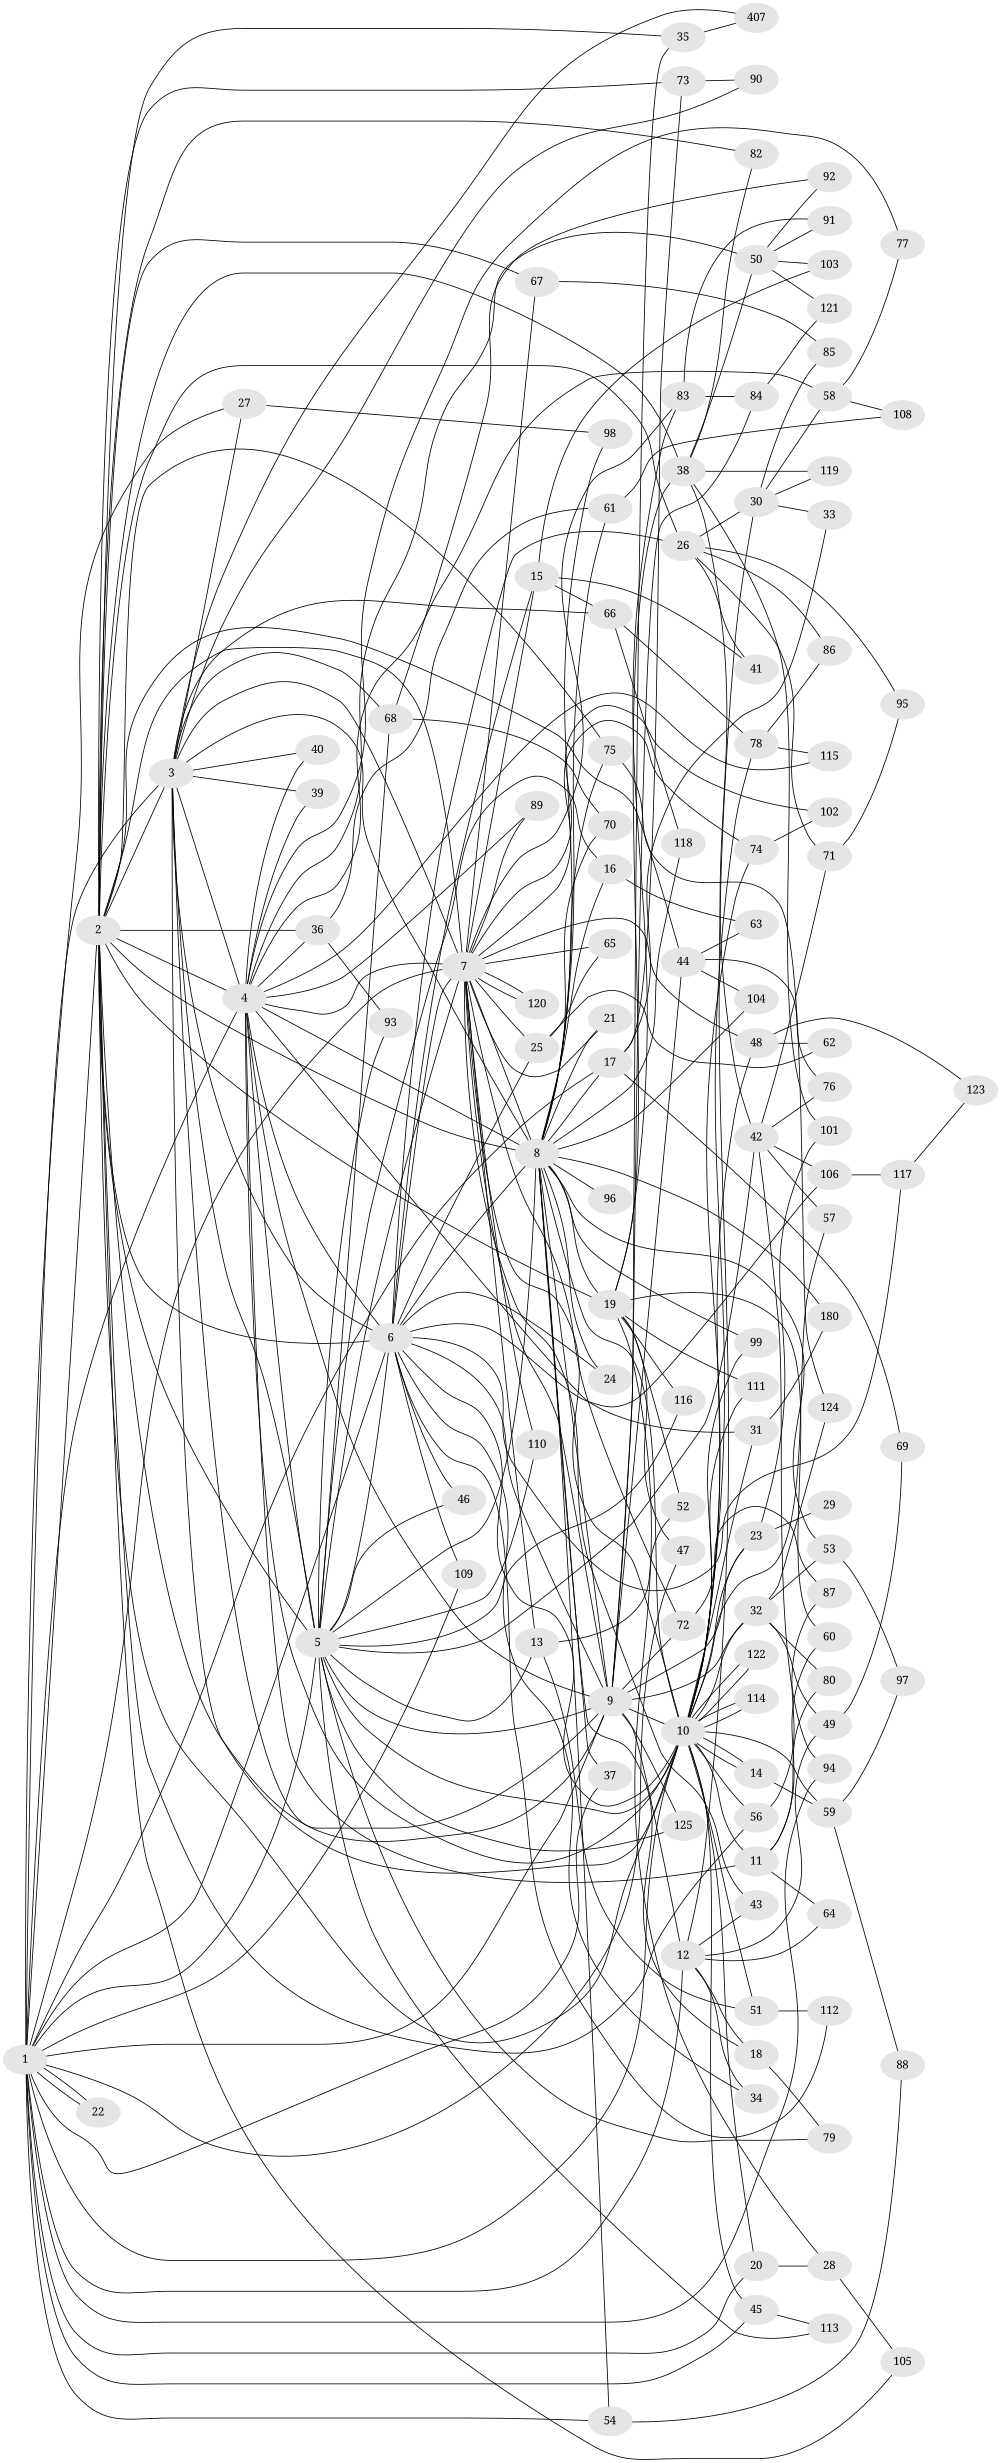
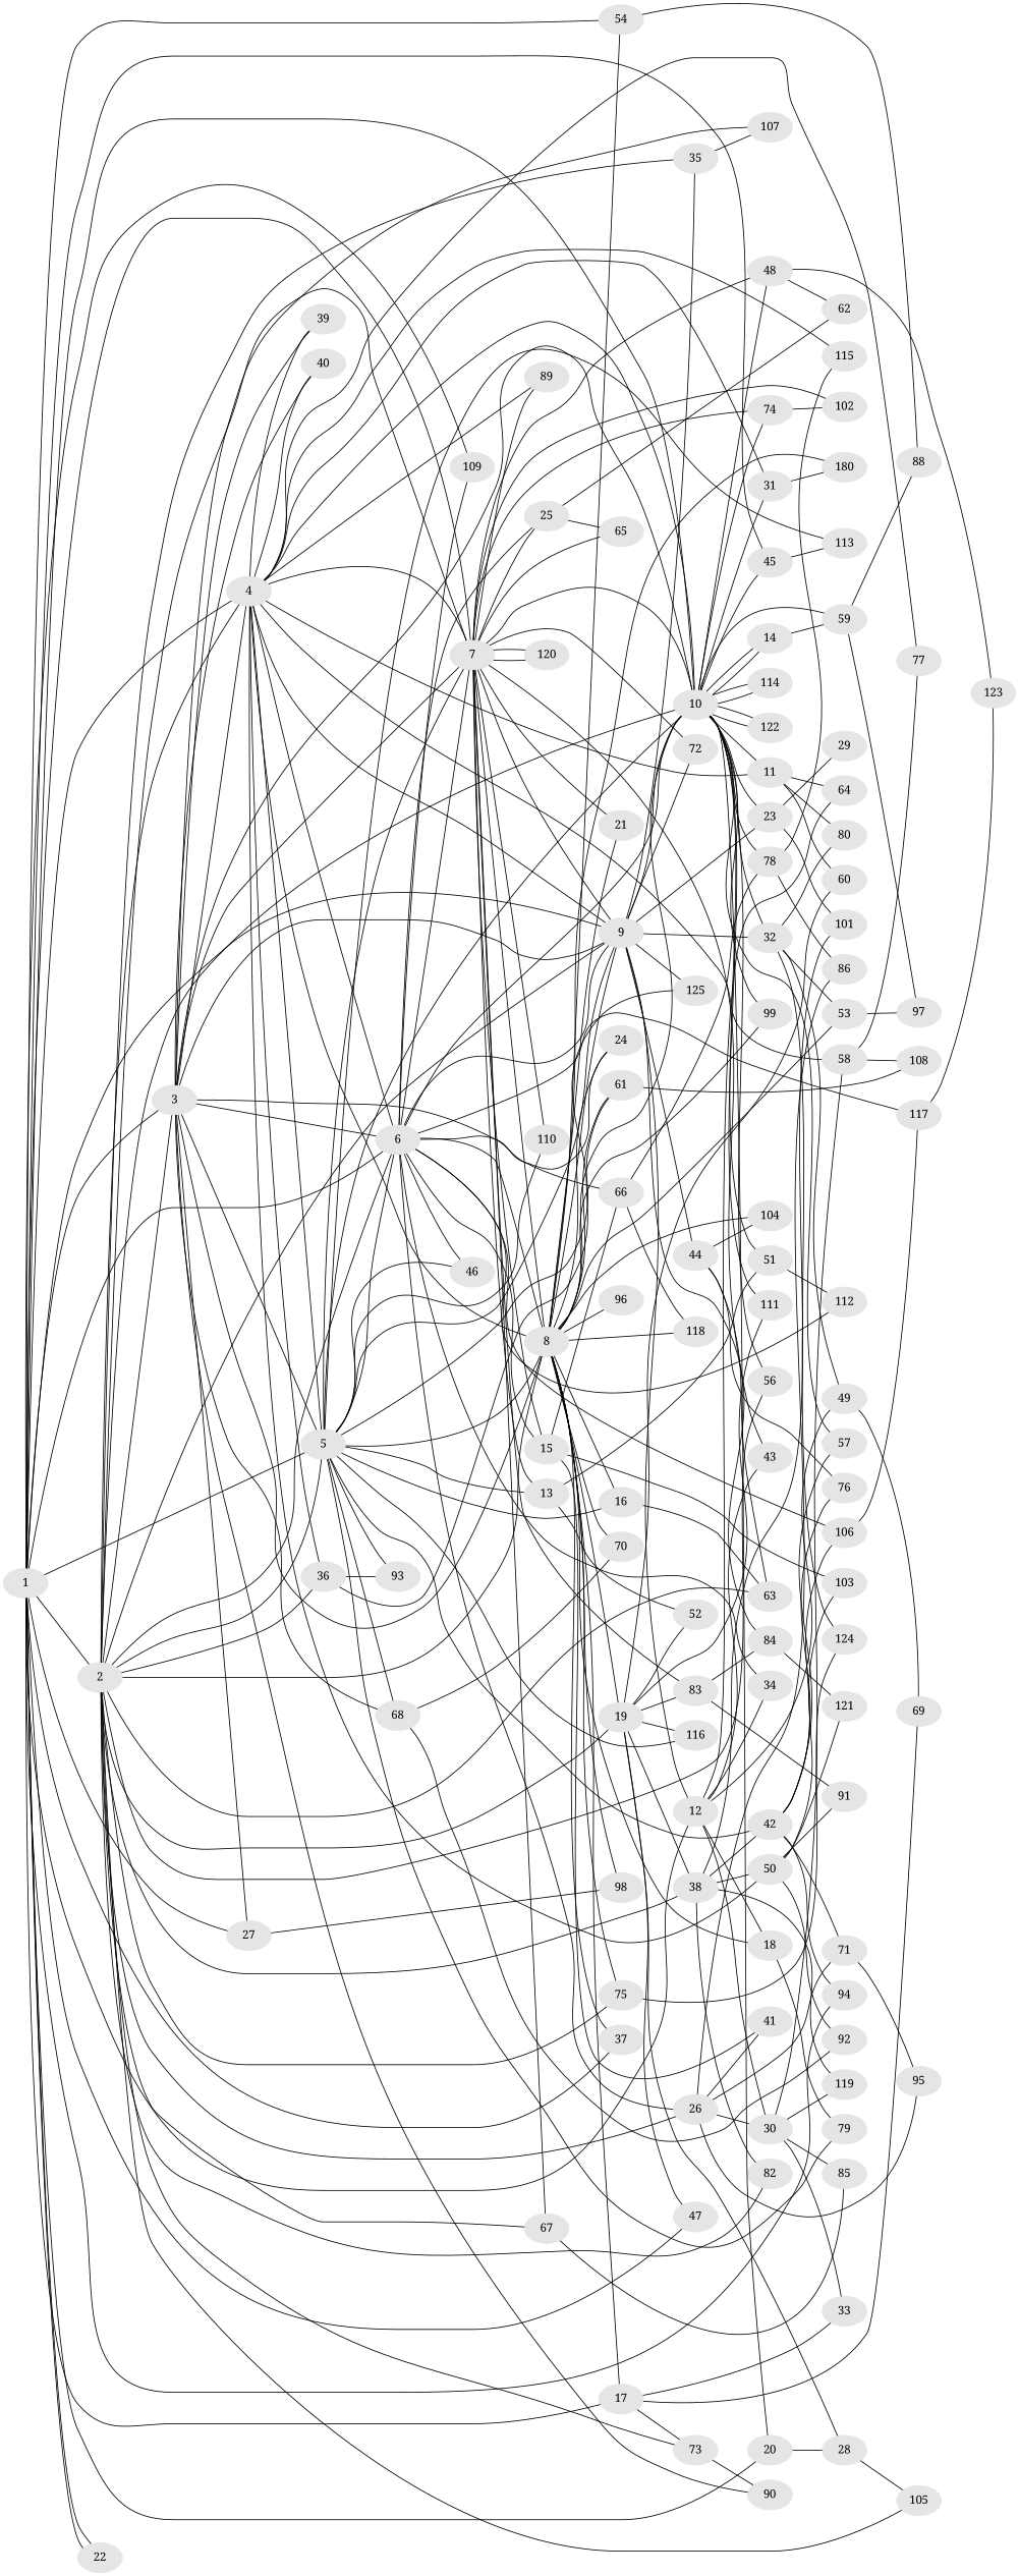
  graph {
    fontname="Noto Serif"
    rankdir=LR
    node [color=gray90 fontname="Noto Serif" style=filled]
    edge [fontname="Noto Serif"]
    1
    2
    3
    4
    5
    6
    7
    9
    10
    12
    17
    20
    22
    27
    37
    45
    47
    54
    94
    109
    8
    19
    26
    35
    36
    38
    44
    56
    67
    73
    75
    82
    105
    39
    40
    66
    68
    90
-   107 [label=407]
+   107
    11
    31
    50
    58
    77
    89
    115
    13
    16
    42
    46
    79
    93
    110
    113
    116
    125
    15
    24
    25
    34
    106
    112
    117
    21
    43
    48
    65
    72
    74
    83
    102
    120
    96
    18
    53
    61
    70
    98
    99
    n80 [label=180]
    104
    118
    23
    32
    84
    14
    51
    57
    59
    78
    111
    114
    122
    64
    30
    49
    33
    69
    28
    88
    60
    52
    41
    71
    86
    95
    101
    119
    63
    76
-   87
    85
    124
    92
    80
    103
    91
    121
    108
    62
    123
    97
    29
    1 -- 2
    1 -- 3
    1 -- 4
    1 -- 5
    1 -- 6
    1 -- 7
    1 -- 9
    1 -- 10
    1 -- 12
    1 -- 17
    1 -- 20
    1 -- 22
    1 -- 22
    1 -- 27
    1 -- 37
    1 -- 45
    1 -- 47
    1 -- 54
    1 -- 94
    1 -- 109
    2 -- 3
    2 -- 4
    2 -- 5
    2 -- 6
    2 -- 7
    2 -- 9
    2 -- 10
    2 -- 8
    2 -- 19
    2 -- 26
    2 -- 35
    2 -- 36
    2 -- 38
-   2 -- 44
+   2 -- 63
    2 -- 56
    2 -- 67
    2 -- 73
    2 -- 75
    2 -- 82
    2 -- 105
    3 -- 4
    3 -- 5
    3 -- 6
    3 -- 7
    3 -- 9
    3 -- 10
    3 -- 27
    3 -- 8
    3 -- 39
    3 -- 40
    3 -- 66
    3 -- 68
    3 -- 90
    3 -- 107
    4 -- 5
    4 -- 6
    4 -- 7
    4 -- 9
    4 -- 10
    4 -- 8
    4 -- 36
    4 -- 39
    4 -- 40
    4 -- 11
    4 -- 31
    4 -- 50
    4 -- 58
    4 -- 77
    4 -- 89
    4 -- 115
    5 -- 6
    5 -- 7
    5 -- 9
    5 -- 10
    5 -- 8
    5 -- 68
    5 -- 13
    5 -- 16
    5 -- 42
    5 -- 46
    5 -- 79
    5 -- 93
    5 -- 110
    5 -- 113
    5 -- 116
    5 -- 125
    6 -- 7
    6 -- 9
    6 -- 10
    6 -- 109
    6 -- 8
    6 -- 26
    6 -- 46
    6 -- 15
    6 -- 24
    6 -- 25
    6 -- 34
    6 -- 106
    6 -- 112
    6 -- 117
    7 -- 9
    7 -- 10
    7 -- 8
    7 -- 67
    7 -- 89
    7 -- 13
    7 -- 110
    7 -- 15
    7 -- 25
    7 -- 21
    7 -- 43
    7 -- 48
    7 -- 65
    7 -- 72
    7 -- 74
    7 -- 83
    7 -- 102
    7 -- 120
    7 -- 120
    9 -- 10
    9 -- 12
    9 -- 35
    9 -- 44
    9 -- 125
    9 -- 72
    9 -- 23
    9 -- 32
    9 -- 84
    10 -- 20
    10 -- 45
    10 -- 56
    10 -- 11
    10 -- 31
    10 -- 48
    10 -- 74
    10 -- 99
    10 -- 23
    10 -- 32
    10 -- 14
    10 -- 14
    10 -- 51
    10 -- 57
    10 -- 59
    10 -- 78
    10 -- 111
    10 -- 114
    10 -- 114
    10 -- 122
    10 -- 122
    12 -- 34
    12 -- 43
    12 -- 18
    12 -- 64
    12 -- 30
    12 -- 49
    17 -- 73
    17 -- 33
    17 -- 69
    20 -- 28
    27 -- 98
    45 -- 113
    54 -- 88
    8 -- 9
    8 -- 10
    8 -- 17
    8 -- 37
    8 -- 54
    8 -- 19
    8 -- 75
    8 -- 16
    8 -- 24
    8 -- 21
    8 -- 96
    8 -- 18
    8 -- 53
    8 -- 61
    8 -- 70
    8 -- 98
    8 -- 99
    8 -- n80
    8 -- 104
    8 -- 118
    19 -- 47
    19 -- 38
    19 -- 116
    19 -- 83
    19 -- 111
    19 -- 28
    19 -- 60
    19 -- 52
    26 -- 30
    26 -- 41
    26 -- 71
    26 -- 86
    26 -- 95
    35 -- 107
    36 -- 93
    36 -- 61
    38 -- 82
    38 -- 50
    38 -- 42
    38 -- 101
    38 -- 119
    44 -- 104
    44 -- 63
    44 -- 76
-   56 -- 87
    67 -- 85
    73 -- 90
    75 -- 124
    66 -- 118
    66 -- 78
    68 -- 70
    68 -- 92
    11 -- 64
    11 -- 60
    11 -- 80
    31 -- n80
    50 -- 92
    50 -- 103
    50 -- 91
    50 -- 121
    58 -- 77
    58 -- 108
    13 -- 51
    13 -- 52
    16 -- 63
    42 -- 94
    42 -- 106
    42 -- 57
    42 -- 71
    42 -- 76
    15 -- 66
    15 -- 41
    15 -- 103
    25 -- 65
    25 -- 62
    106 -- 117
    117 -- 123
    48 -- 62
    48 -- 123
-   72 -- 87
    74 -- 102
    83 -- 84
    83 -- 91
    18 -- 79
    53 -- 97
    61 -- 108
    23 -- 101
    23 -- 29
    32 -- 53
    32 -- 49
    32 -- 124
    32 -- 80
    84 -- 121
    14 -- 59
    51 -- 112
    59 -- 88
    59 -- 97
    78 -- 115
    78 -- 86
    30 -- 58
    30 -- 33
    30 -- 119
    30 -- 85
    49 -- 69
    28 -- 105
    71 -- 95
  }
